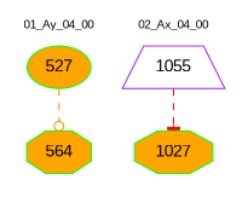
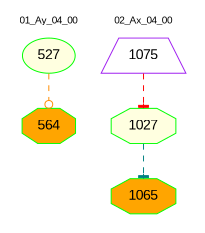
  digraph {
    fontname="Liberation Sans"
    node [color=green fillcolor=lightyellow fontname="Liberation Sans" shape=octagon style=filled]
    edge [arrowhead=tee fontname="Liberation Sans" style=dashed]
-   n1 [fillcolor=orange label=527 shape=ellipse]
+   n1 [label=527 shape=ellipse]
    n2 [fillcolor=orange label=564]
-   n3 [color=purple fillcolor=white label=1055 shape=trapezium]
-   n4 [fillcolor=orange label=1027]
+   n3 [color=purple fillcolor=white label=1075 shape=trapezium]
+   n4 [label=1027]
+   n5 [fillcolor=orange label=1065]
    subgraph cluster_1 {
      color=white
      fontsize=10
      label="01_Ay_04_00"
      n1
      n2
    }
    subgraph cluster_2 {
      color=white
      fontsize=10
      label="02_Ax_04_00"
      n3
      n4
+     n5
    }
    n1 -> n2 [arrowhead=odot color=darkorange]
    n3 -> n4 [color=red]
+   n4 -> n5 [color=teal]
  }
